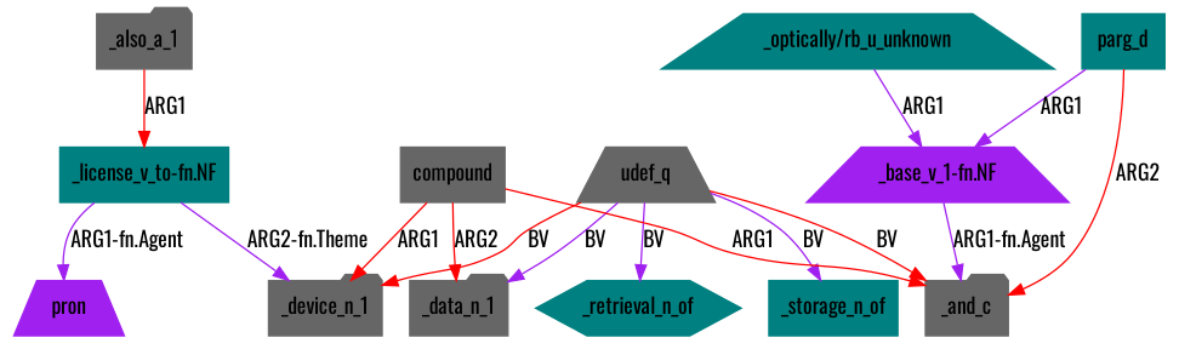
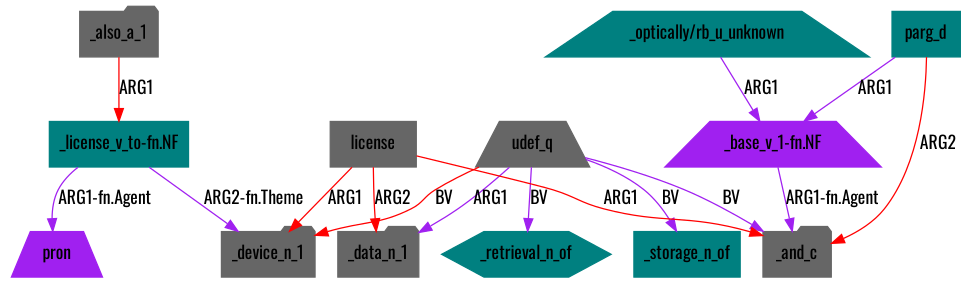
  digraph {
    fontname=Oswald
    node [color=gray40 fontname=Oswald shape=trapezium style=filled]
    edge [color=purple fontname=Oswald]
    udef_q
    _data_n_1 [shape=folder]
    _device_n_1 [shape=folder]
    _and_c [shape=folder]
    _storage_n_of [color=teal shape=box]
    _retrieval_n_of [color=teal shape=hexagon]
    "_license_v_to-fn.NF" [color=teal shape=box]
    pron [color=purple]
    "_optically/rb_u_unknown" [color=teal]
    "_base_v_1-fn.NF" [color=purple]
-   compound [shape=box]
+   compound [shape=box label=license]
    _also_a_1 [shape=folder]
    parg_d [color=teal shape=box]
-   udef_q -> _data_n_1 [label=BV]
+   udef_q -> _data_n_1 [label=ARG1]
    udef_q -> _device_n_1 [color=red label=BV]
-   udef_q -> _and_c [color=red label=BV]
+   udef_q -> _and_c [label=BV]
    udef_q -> _storage_n_of [label=BV]
    udef_q -> _retrieval_n_of [label=BV]
    "_license_v_to-fn.NF" -> _device_n_1 [label="ARG2-fn.Theme"]
    "_license_v_to-fn.NF" -> pron [label="ARG1-fn.Agent"]
    "_optically/rb_u_unknown" -> "_base_v_1-fn.NF" [label=ARG1]
    "_base_v_1-fn.NF" -> _and_c [label="ARG1-fn.Agent"]
    compound -> _data_n_1 [color=red label=ARG2]
    compound -> _device_n_1 [color=red label=ARG1]
    compound -> _and_c [color=red label=ARG1]
    _also_a_1 -> "_license_v_to-fn.NF" [color=red label=ARG1]
    parg_d -> _and_c [color=red label=ARG2]
    parg_d -> "_base_v_1-fn.NF" [label=ARG1]
  }
